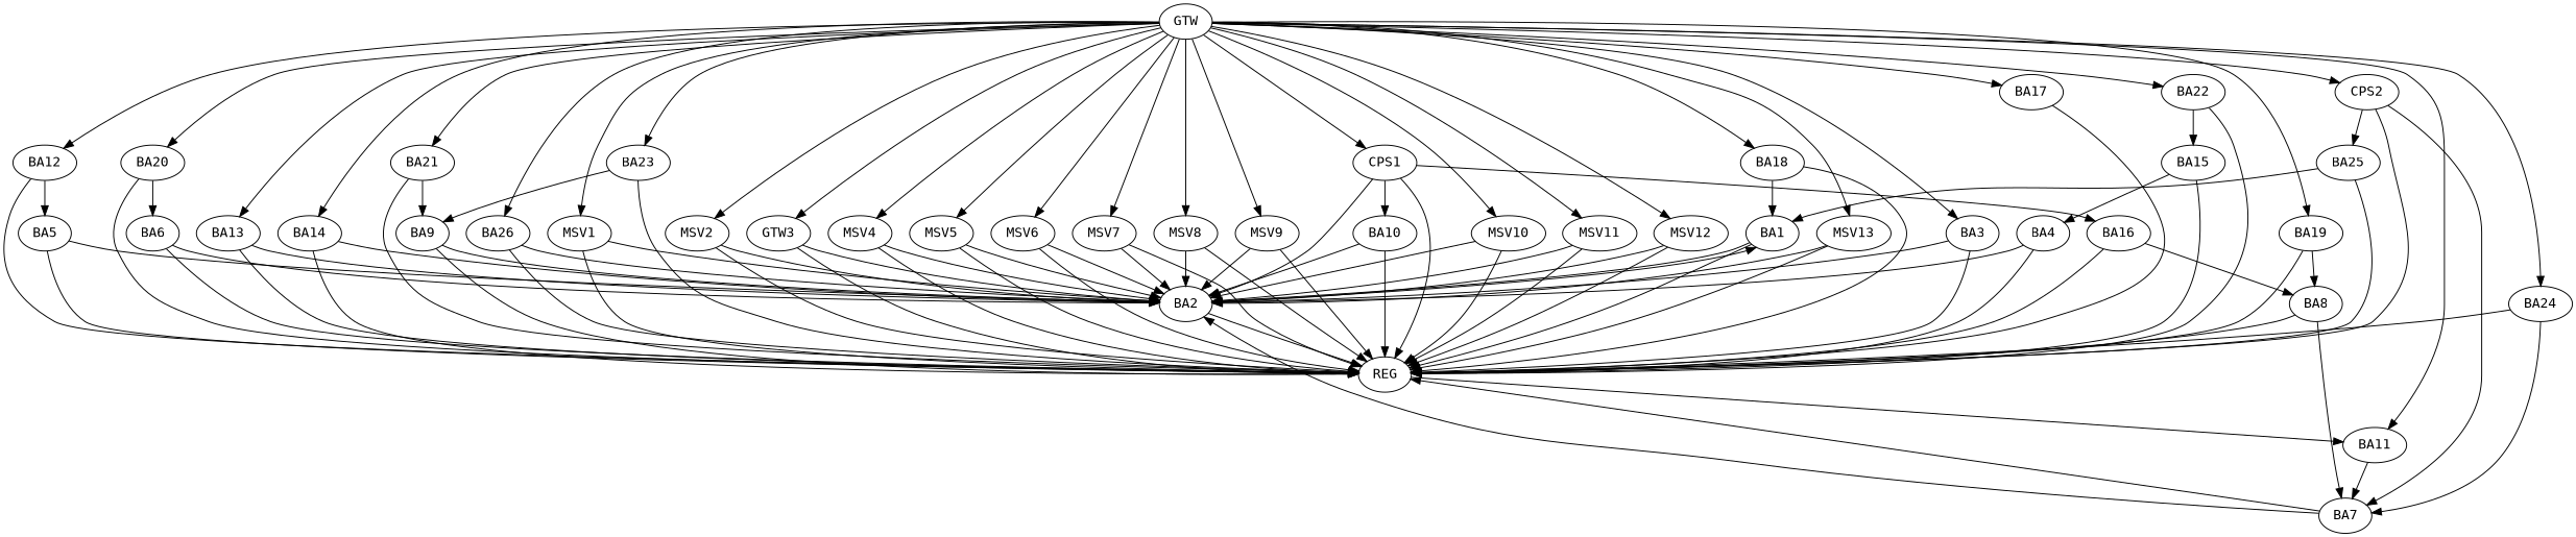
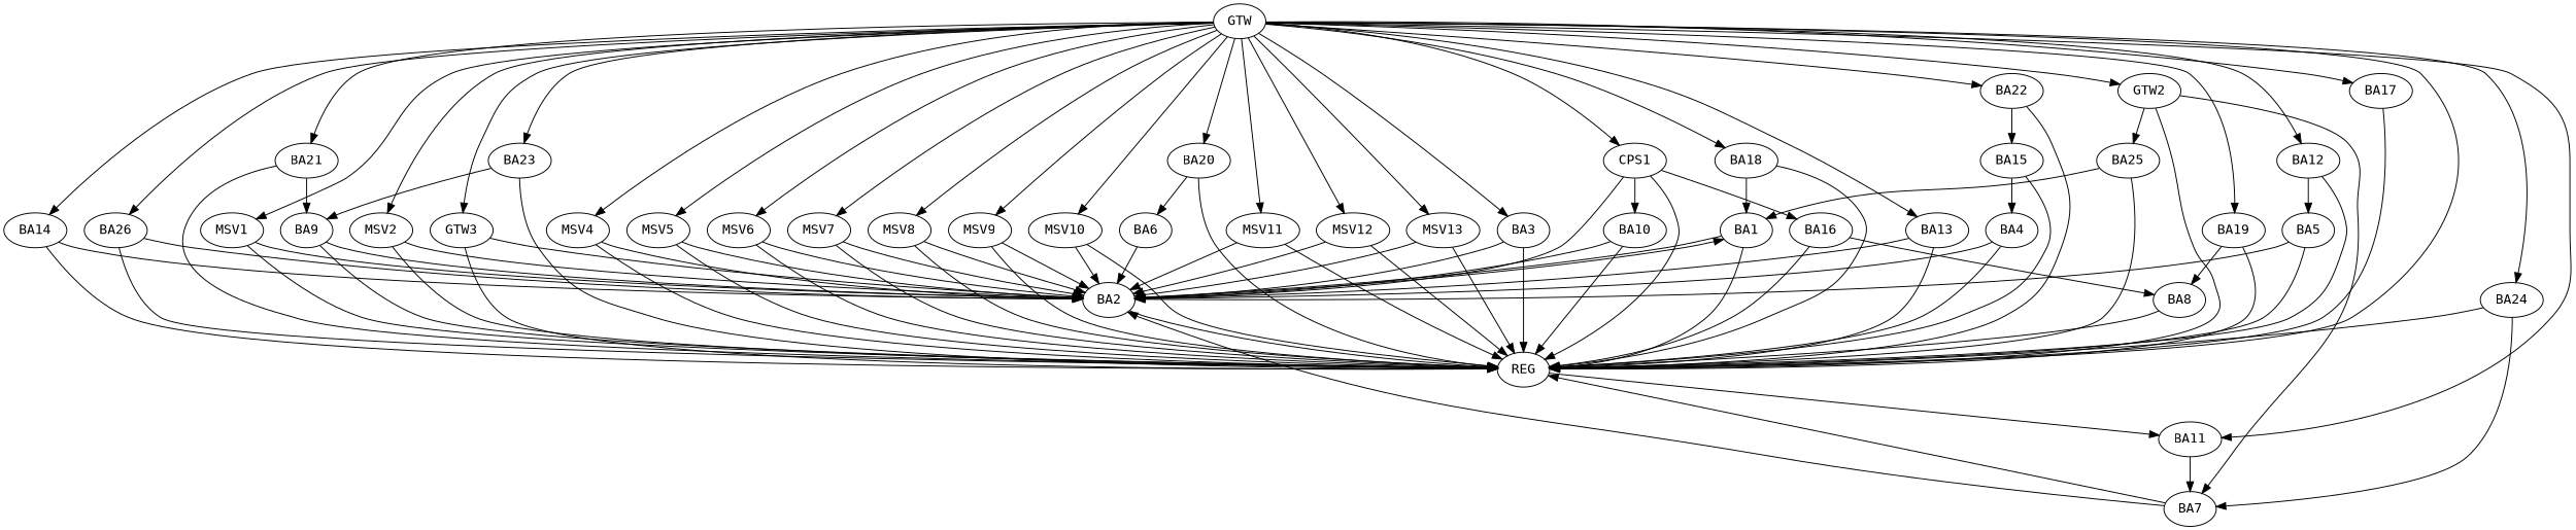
  strict digraph {
    fontname="DejaVu Sans Mono"
    node [fontname="DejaVu Sans Mono"]
    edge [fontname="DejaVu Sans Mono"]
    n1 [label=BA1]
    n2 [label=BA2]
    n3 [label=REG]
    n4 [label=BA11]
    n5 [label=BA3]
    n6 [label=BA4]
    n7 [label=BA5]
    n8 [label=BA6]
    n9 [label=BA7]
    n10 [label=BA8]
    n11 [label=BA9]
    n12 [label=BA10]
    n13 [label=BA12]
    n14 [label=BA13]
    n15 [label=BA14]
    n16 [label=BA15]
    n17 [label=BA16]
    n18 [label=BA17]
    n19 [label=BA18]
    n20 [label=BA19]
    n21 [label=BA20]
    n22 [label=BA21]
    n23 [label=BA22]
    n24 [label=BA23]
    n25 [label=BA24]
    n26 [label=BA25]
    n27 [label=BA26]
    n28 [label=CPS1]
-   n29 [label=CPS2]
+   n29 [label=GTW2]
    n30 [label=GTW]
    n31 [label=MSV1]
    n32 [label=MSV2]
    n33 [label=GTW3]
    n34 [label=MSV4]
    n35 [label=MSV5]
    n36 [label=MSV6]
    n37 [label=MSV7]
    n38 [label=MSV8]
    n39 [label=MSV9]
    n40 [label=MSV10]
    n41 [label=MSV11]
    n42 [label=MSV12]
    n43 [label=MSV13]
    n1 -> n2
    n1 -> n3
    n2 -> n1
    n2 -> n3
    n3 -> n4
    n4 -> n9
    n5 -> n2
    n5 -> n3
    n6 -> n2
    n6 -> n3
    n7 -> n2
    n7 -> n3
    n8 -> n2
-   n8 -> n3
+   n30 -> n3
    n9 -> n2
    n9 -> n3
    n10 -> n3
-   n10 -> n9
    n11 -> n2
    n11 -> n3
    n12 -> n2
    n12 -> n3
    n13 -> n3
    n13 -> n7
    n14 -> n2
    n14 -> n3
    n15 -> n2
    n15 -> n3
    n16 -> n3
    n16 -> n6
    n17 -> n3
    n17 -> n10
    n18 -> n3
    n19 -> n1
    n19 -> n3
    n20 -> n3
    n20 -> n10
    n21 -> n3
    n21 -> n8
    n22 -> n3
    n22 -> n11
    n23 -> n3
    n23 -> n16
    n24 -> n3
    n24 -> n11
    n25 -> n3
    n25 -> n9
    n26 -> n1
    n26 -> n3
    n27 -> n2
    n27 -> n3
    n28 -> n2
    n28 -> n3
    n28 -> n12
    n28 -> n17
    n29 -> n3
    n29 -> n9
    n29 -> n26
    n30 -> n4
    n30 -> n5
    n30 -> n13
    n30 -> n14
    n30 -> n15
    n30 -> n18
    n30 -> n19
    n30 -> n20
    n30 -> n21
    n30 -> n22
    n30 -> n23
    n30 -> n24
    n30 -> n25
    n30 -> n27
    n30 -> n28
    n30 -> n29
    n30 -> n31
    n30 -> n32
    n30 -> n33
    n30 -> n34
    n30 -> n35
    n30 -> n36
    n30 -> n37
    n30 -> n38
    n30 -> n39
    n30 -> n40
    n30 -> n41
    n30 -> n42
    n30 -> n43
    n31 -> n2
    n31 -> n3
    n32 -> n2
    n32 -> n3
    n33 -> n2
    n33 -> n3
    n34 -> n2
    n34 -> n3
    n35 -> n2
    n35 -> n3
    n36 -> n2
    n36 -> n3
    n37 -> n2
    n37 -> n3
    n38 -> n2
    n38 -> n3
    n39 -> n2
    n39 -> n3
    n40 -> n2
    n40 -> n3
    n41 -> n2
    n41 -> n3
    n42 -> n2
    n42 -> n3
    n43 -> n2
    n43 -> n3
  }
